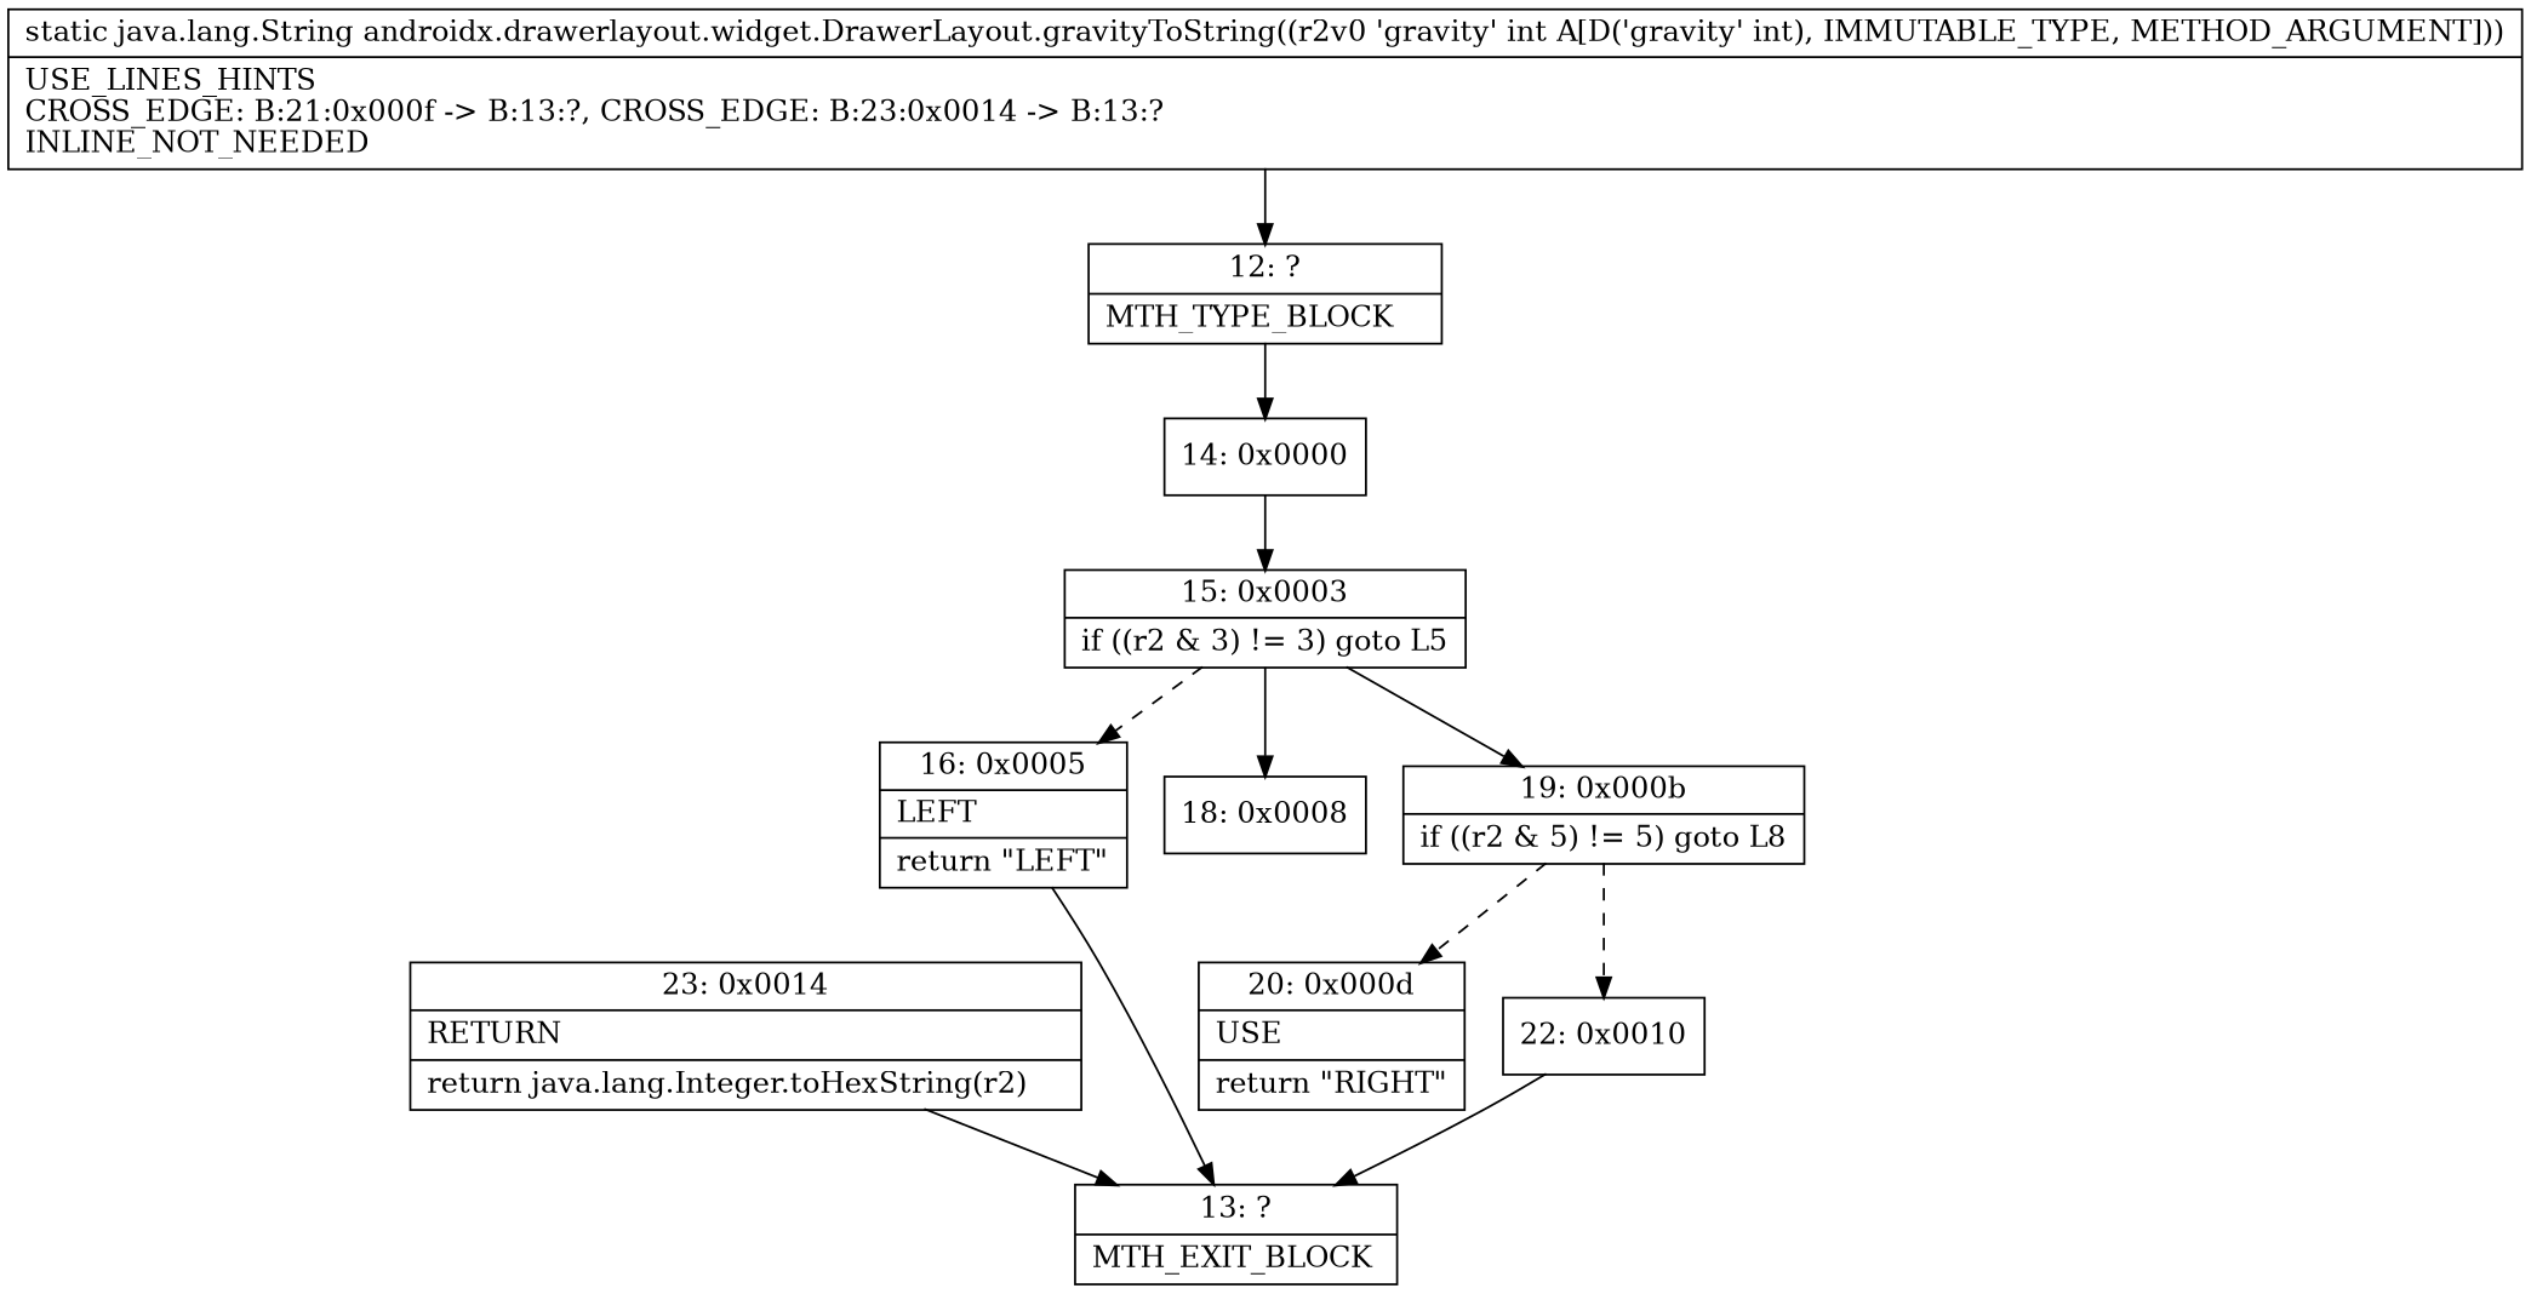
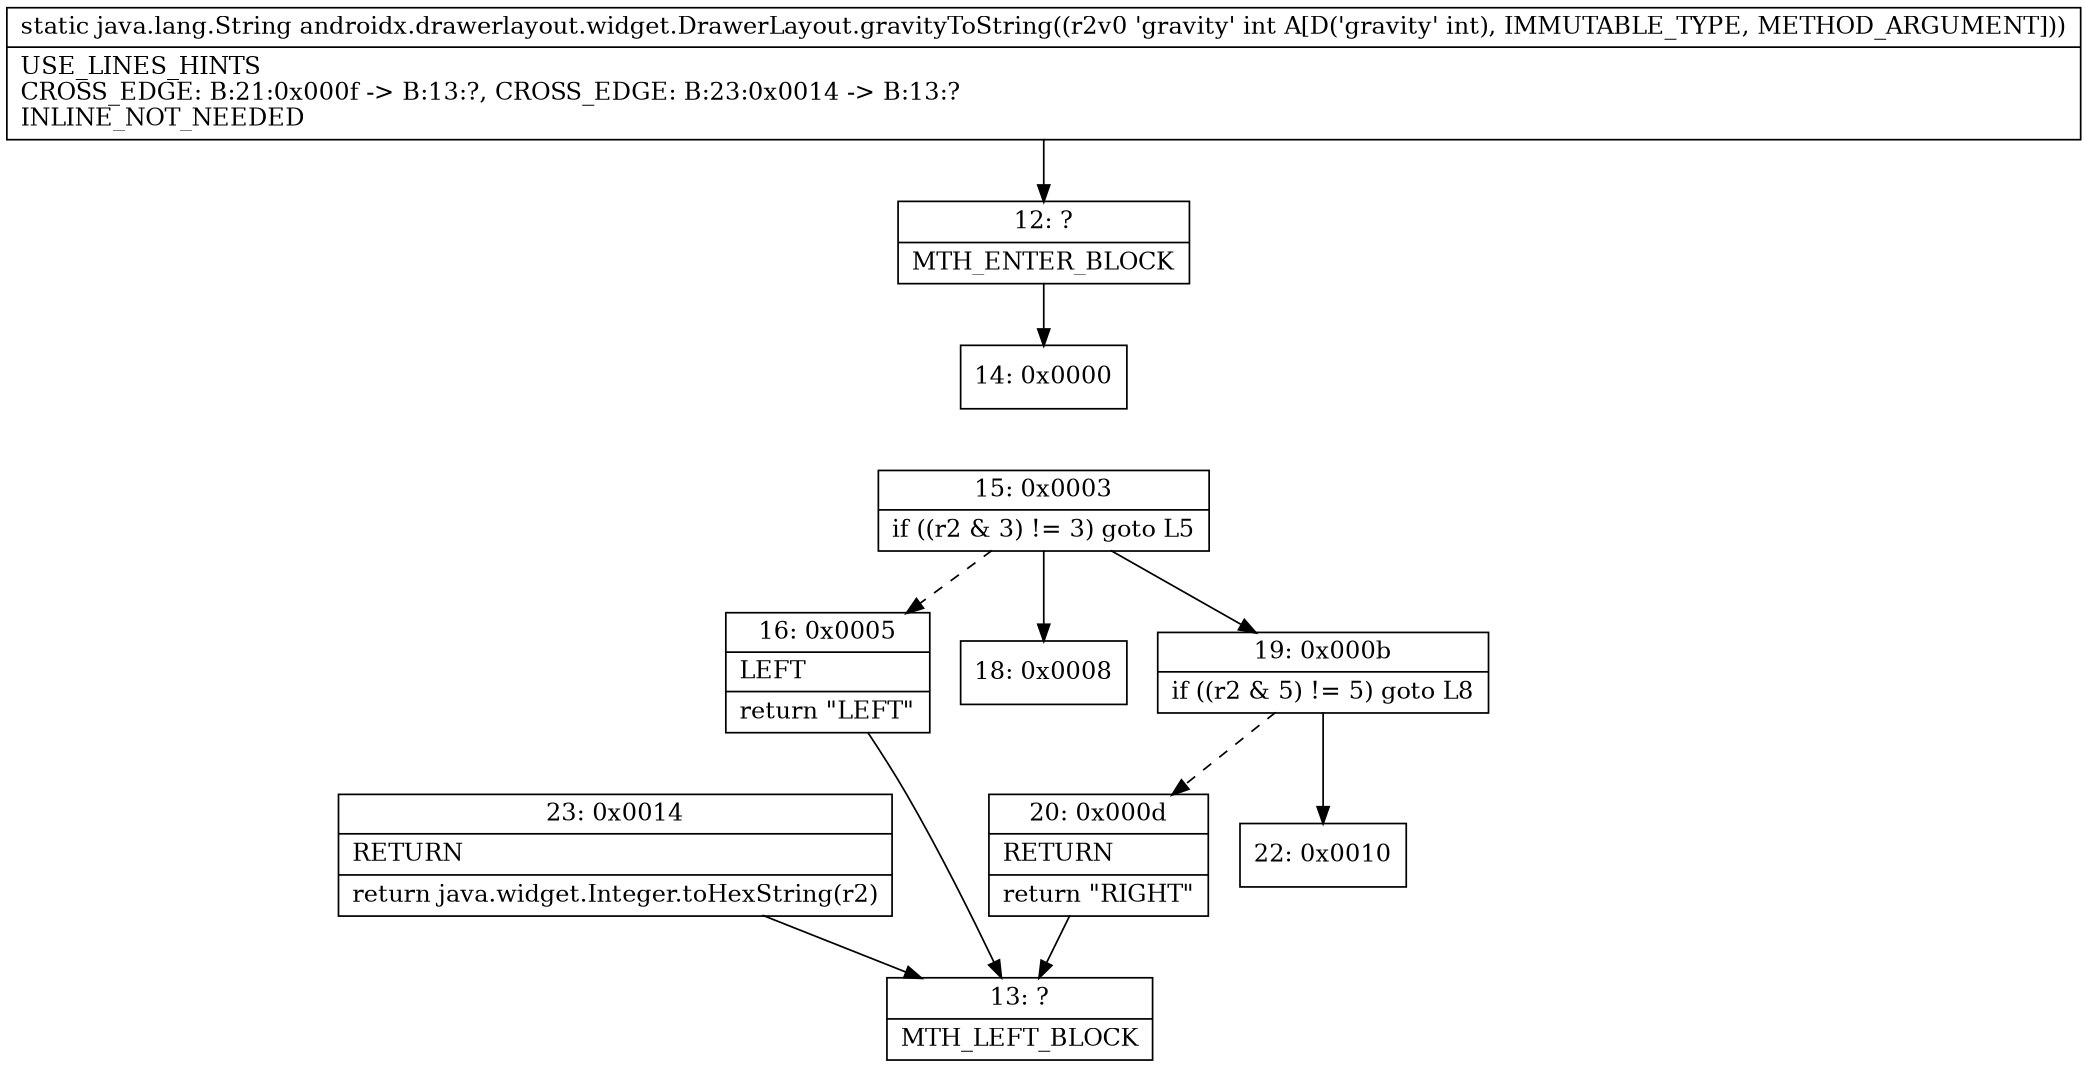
  digraph {
    node [shape=record]
-   n1 [label="{12\:\ ?|MTH_TYPE_BLOCK\l}"]
+   n1 [label="{12\:\ ?|MTH_ENTER_BLOCK\l}"]
    n2 [label="{14\:\ 0x0000}"]
    n3 [label="{15\:\ 0x0003|if ((r2 & 3) != 3) goto L5\l}"]
    n4 [label="{16\:\ 0x0005|LEFT\l|return \"LEFT\"\l}"]
    n5 [label="{18\:\ 0x0008}"]
    n6 [label="{19\:\ 0x000b|if ((r2 & 5) != 5) goto L8\l}"]
-   n7 [label="{13\:\ ?|MTH_EXIT_BLOCK\l}"]
-   n8 [label="{20\:\ 0x000d|USE\l|return \"RIGHT\"\l}"]
+   n7 [label="{13\:\ ?|MTH_LEFT_BLOCK\l}"]
+   n8 [label="{20\:\ 0x000d|RETURN\l|return \"RIGHT\"\l}"]
    n9 [label="{22\:\ 0x0010}"]
-   n10 [label="{23\:\ 0x0014|RETURN\l|return java.lang.Integer.toHexString(r2)\l}"]
+   n10 [label="{23\:\ 0x0014|RETURN\l|return java.widget.Integer.toHexString(r2)\l}"]
    n11 [label="{static java.lang.String androidx.drawerlayout.widget.DrawerLayout.gravityToString((r2v0 'gravity' int A[D('gravity' int), IMMUTABLE_TYPE, METHOD_ARGUMENT]))  | USE_LINES_HINTS\lCROSS_EDGE: B:21:0x000f \-\> B:13:?, CROSS_EDGE: B:23:0x0014 \-\> B:13:?\lINLINE_NOT_NEEDED\l}"]
    n1 -> n2
-   n2 -> n3
    n3 -> n4 [style=dashed]
    n3 -> n5
    n3 -> n6
    n4 -> n7
    n6 -> n8 [style=dashed]
-   n6 -> n9 [style=dashed]
-   n9 -> n7
+   n6 -> n9
+   n8 -> n7
    n10 -> n7
    n11 -> n1
  }
